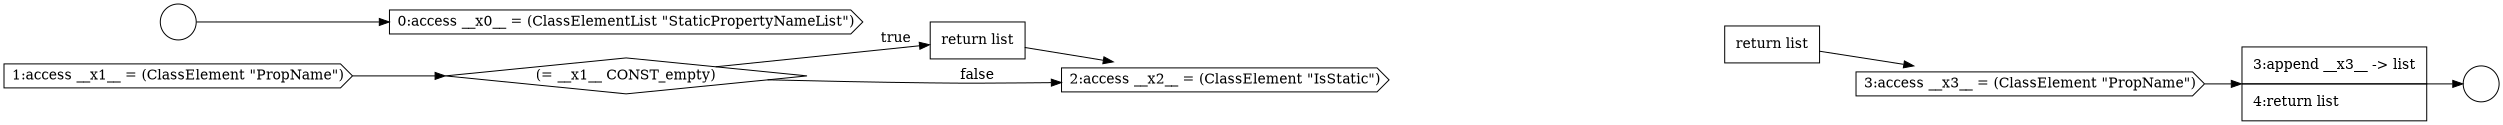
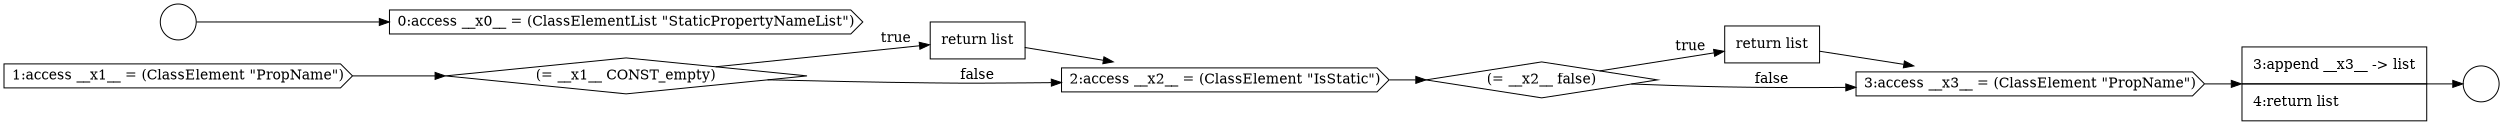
  digraph {
    rankdir=LR
    node [color=black fillcolor=white shape=cds style=filled]
    edge [color=black]
    n1 [label=<<font color="black">     <table border="0" cellborder="1" cellspacing="0" cellpadding="10">       <tr><td align="left">return list</td></tr>     </table>   </font>> margin=0 shape=none]
    n2 [label=<<font color="black">3:access __x3__ = (ClassElement &quot;PropName&quot;)</font>>]
    n3 [label=<<font color="black">     <table border="0" cellborder="1" cellspacing="0" cellpadding="10">       <tr><td align="left">3:append __x3__ -&gt; list</td></tr>       <tr><td align="left">4:return list</td></tr>     </table>   </font>> margin=0 shape=none]
    n4 [label=<<font color="black">     <table border="0" cellborder="1" cellspacing="0" cellpadding="10">       <tr><td align="left">return list</td></tr>     </table>   </font>> margin=0 shape=none]
    n5 [label=<<font color="black">2:access __x2__ = (ClassElement &quot;IsStatic&quot;)</font>>]
+   n6 [label=<<font color="black">(= __x2__ false)</font>> shape=diamond]
    n7 [label=<<font color="black">0:access __x0__ = (ClassElementList &quot;StaticPropertyNameList&quot;)</font>>]
    n8 [label=" " shape=circle]
    n9 [label=<<font color="black">(= __x1__ CONST_empty)</font>> shape=diamond]
    n10 [label=<<font color="black">1:access __x1__ = (ClassElement &quot;PropName&quot;)</font>>]
    n11 [label=" " shape=circle]
    n1 -> n2
    n2 -> n3
    n3 -> n8
    n4 -> n5
+   n5 -> n6
+   n6 -> n1 [label=<<font color="black">true</font>>]
+   n6 -> n2 [label=<<font color="black">false</font>>]
    n9 -> n4 [label=<<font color="black">true</font>>]
    n9 -> n5 [label=<<font color="black">false</font>>]
    n10 -> n9
    n11 -> n7
  }
